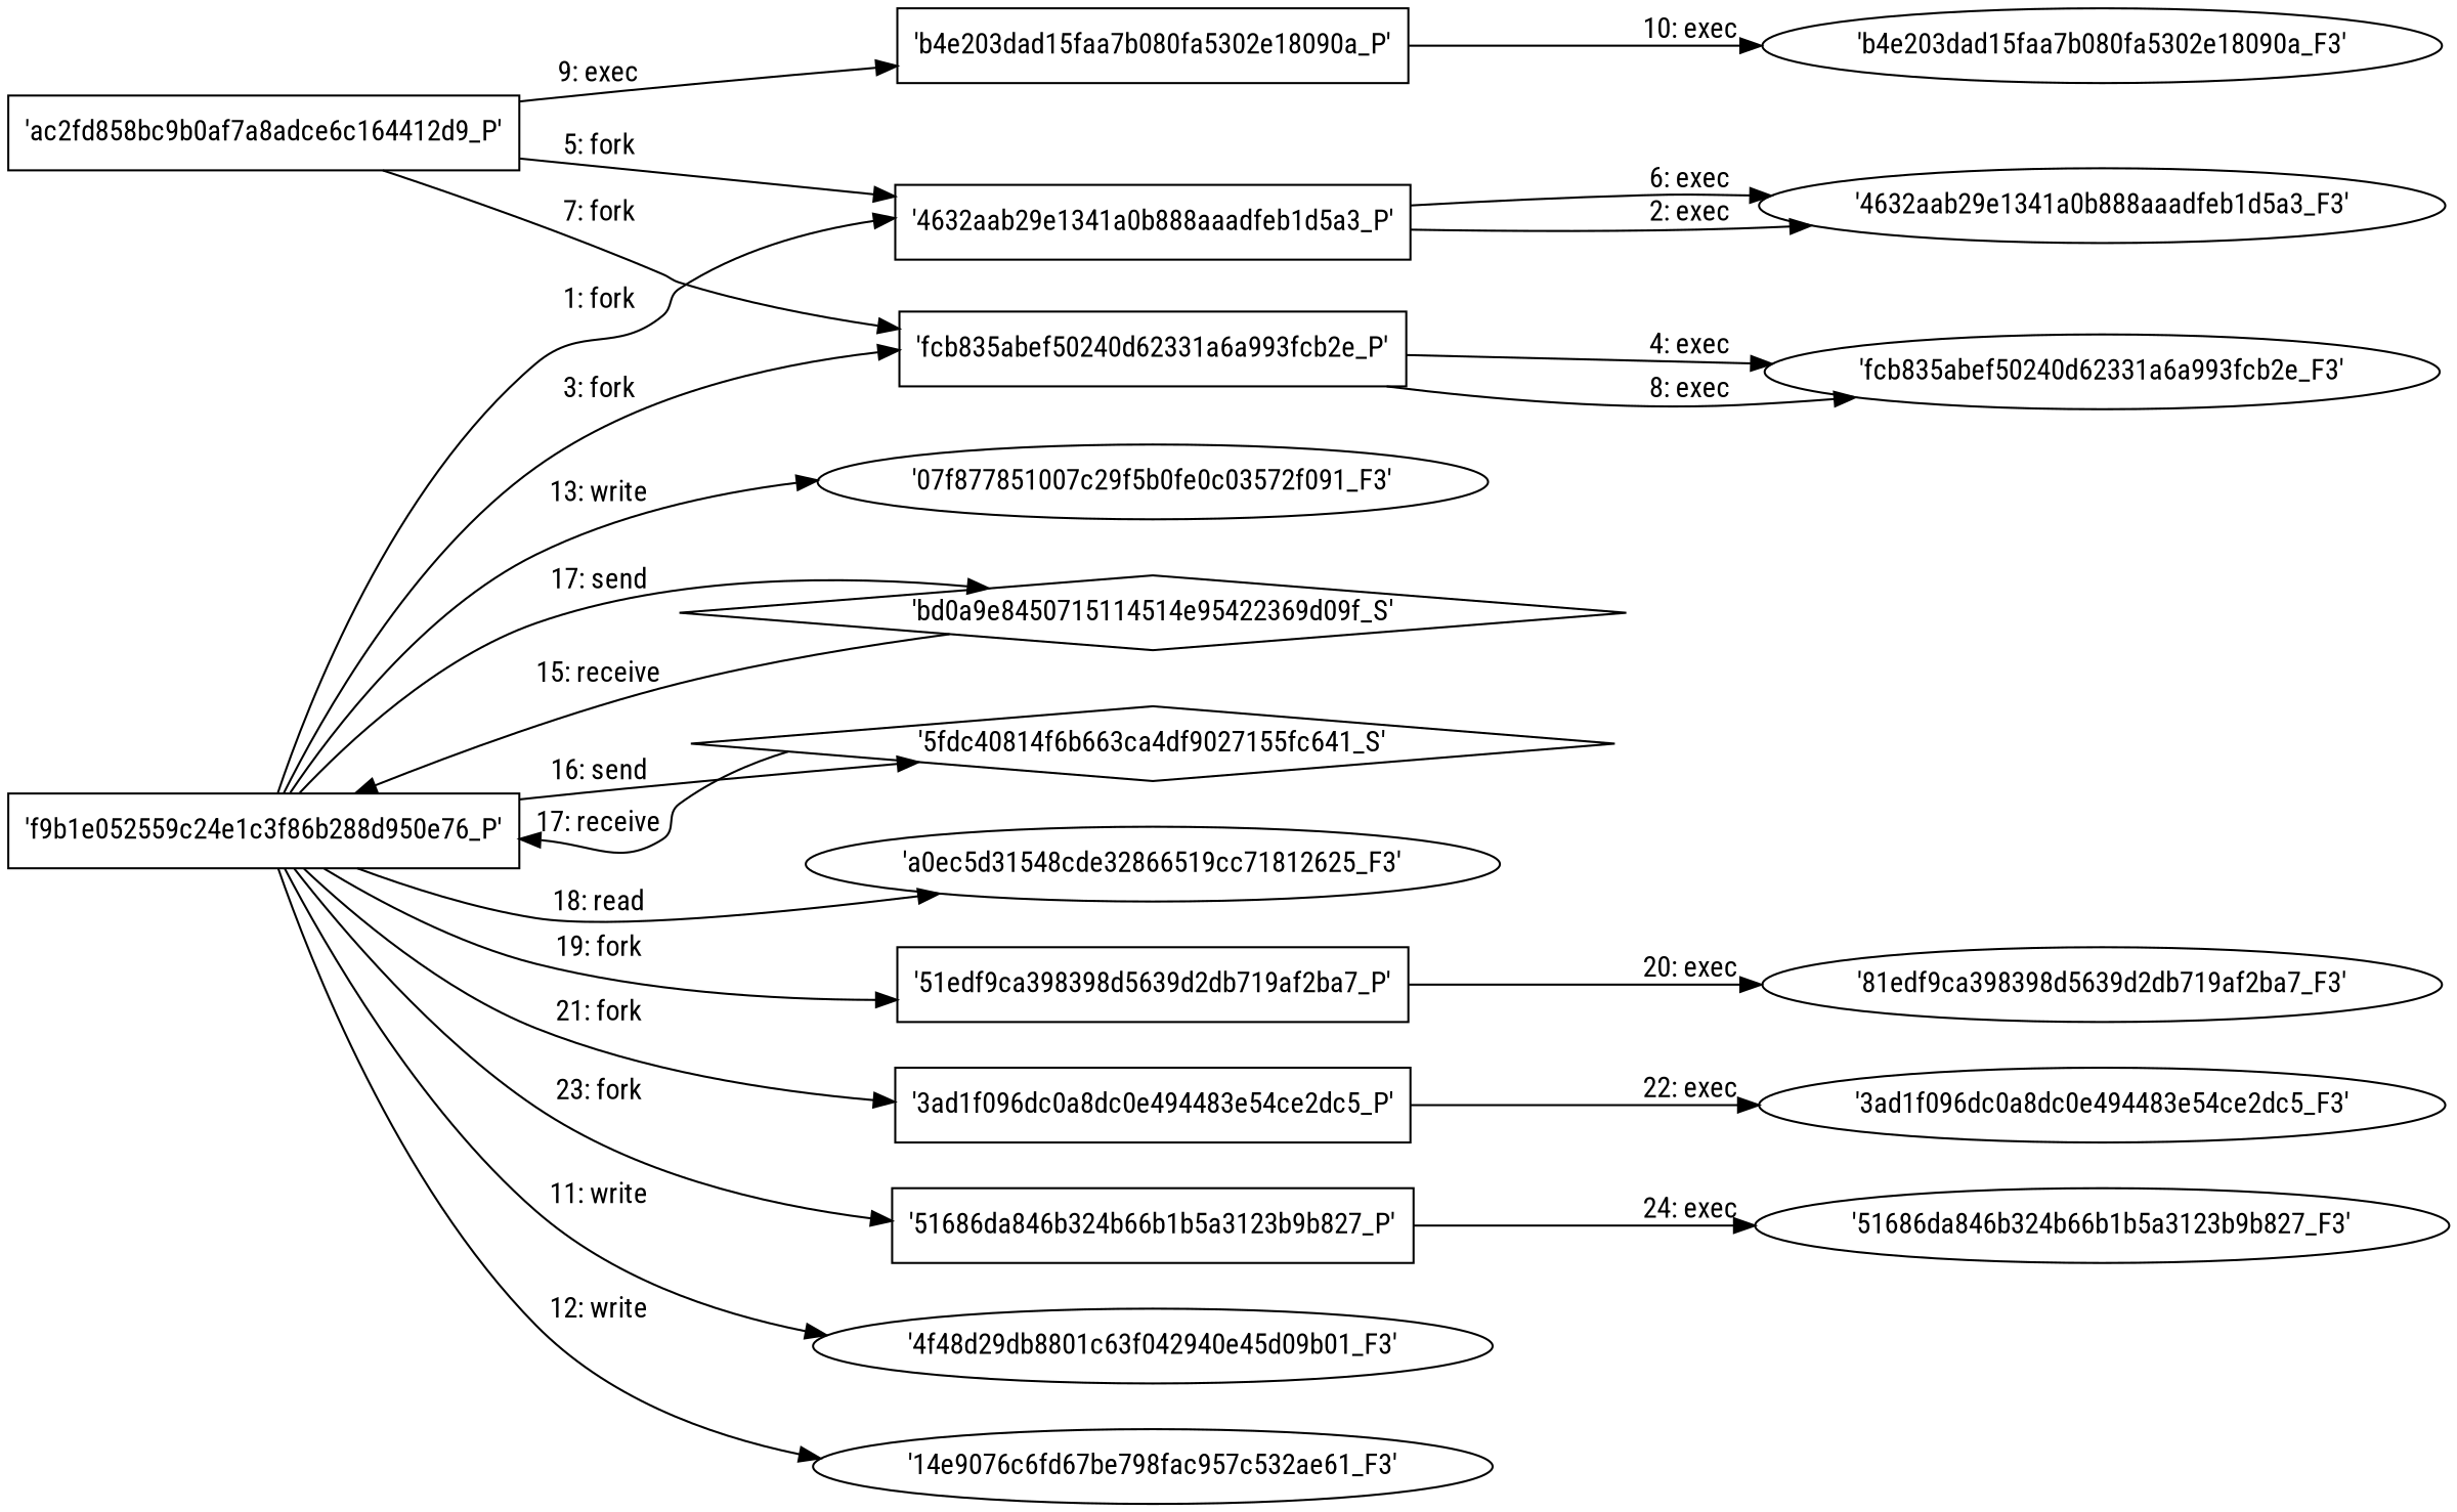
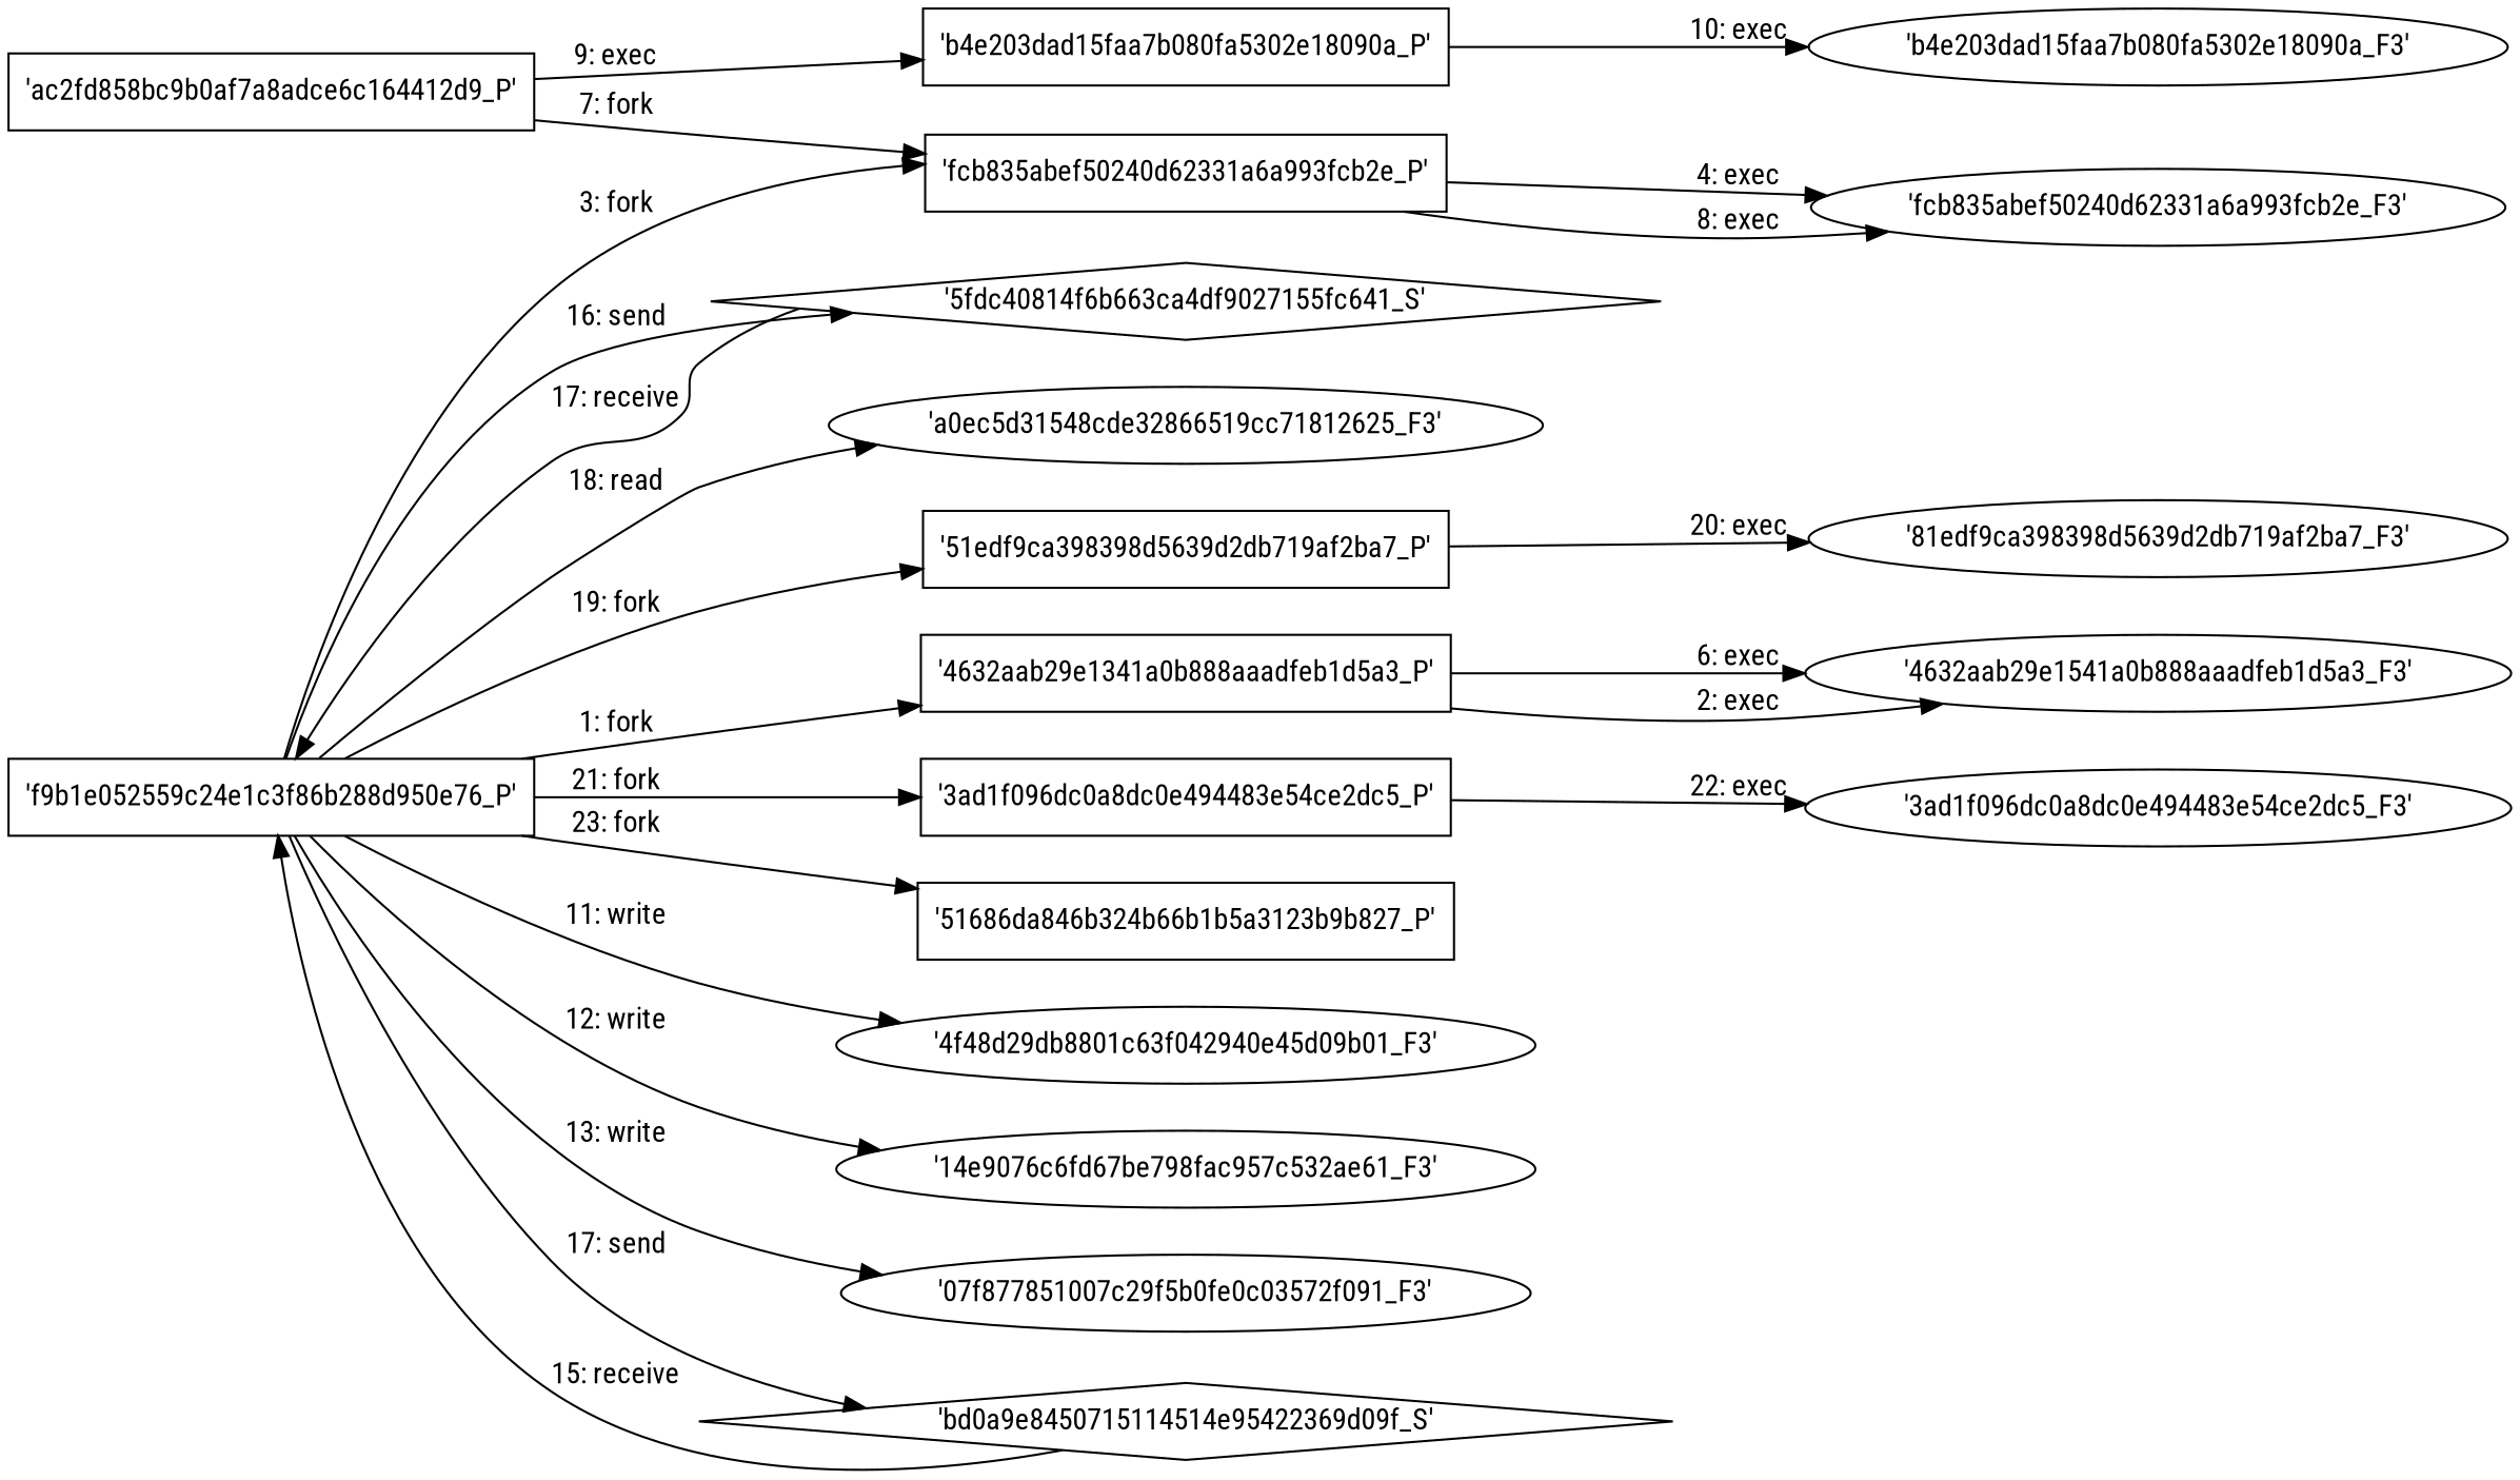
  digraph {
    engine=neato
    fixedsize=false
    fontname="Roboto Condensed"
    fontsize=10
    nodesep=0.3
    rankdir=LR
    ranksep=0
    splines=true
    node [fontname="Roboto Condensed" node_type=Process shape=ellipse]
    edge [fontname="Roboto Condensed"]
    "'f9b1e052559c24e1c3f86b288d950e76_P'" [shape=box]
    "'4632aab29e1341a0b888aaadfeb1d5a3_P'" [shape=box]
    "'fcb835abef50240d62331a6a993fcb2e_P'" [shape=box]
    "'4f48d29db8801c63f042940e45d09b01_F3'" [node_type=file]
    "'14e9076c6fd67be798fac957c532ae61_F3'" [node_type=file]
    "'07f877851007c29f5b0fe0c03572f091_F3'" [node_type=file]
    "'bd0a9e8450715114514e95422369d09f_S'" [node_type=Socket shape=diamond]
    "'5fdc40814f6b663ca4df9027155fc641_S'" [node_type=Socket shape=diamond]
    "'a0ec5d31548cde32866519cc71812625_F3'" [node_type=file]
    "'51edf9ca398398d5639d2db719af2ba7_P'" [shape=box]
    "'3ad1f096dc0a8dc0e494483e54ce2dc5_P'" [shape=box]
    "'51686da846b324b66b1b5a3123b9b827_P'" [shape=box]
-   "'4632aab29e1341a0b888aaadfeb1d5a3_F3'" [node_type=File]
+   "'4632aab29e1341a0b888aaadfeb1d5a3_F3'" [node_type=File label="'4632aab29e1541a0b888aaadfeb1d5a3_F3'"]
    "'fcb835abef50240d62331a6a993fcb2e_F3'" [node_type=File]
    n15 [label="'81edf9ca398398d5639d2db719af2ba7_F3'" node_type=File]
    "'3ad1f096dc0a8dc0e494483e54ce2dc5_F3'" [node_type=File]
-   "'51686da846b324b66b1b5a3123b9b827_F3'" [node_type=File]
    "'ac2fd858bc9b0af7a8adce6c164412d9_P'" [shape=box]
    "'b4e203dad15faa7b080fa5302e18090a_P'" [shape=box]
    "'b4e203dad15faa7b080fa5302e18090a_F3'" [node_type=File]
    "'f9b1e052559c24e1c3f86b288d950e76_P'" -> "'4632aab29e1341a0b888aaadfeb1d5a3_P'" [label="1: fork"]
    "'f9b1e052559c24e1c3f86b288d950e76_P'" -> "'fcb835abef50240d62331a6a993fcb2e_P'" [label="3: fork"]
    "'f9b1e052559c24e1c3f86b288d950e76_P'" -> "'4f48d29db8801c63f042940e45d09b01_F3'" [label="11: write"]
    "'f9b1e052559c24e1c3f86b288d950e76_P'" -> "'14e9076c6fd67be798fac957c532ae61_F3'" [label="12: write"]
    "'f9b1e052559c24e1c3f86b288d950e76_P'" -> "'07f877851007c29f5b0fe0c03572f091_F3'" [label="13: write"]
    "'f9b1e052559c24e1c3f86b288d950e76_P'" -> "'bd0a9e8450715114514e95422369d09f_S'" [label="17: send"]
    "'f9b1e052559c24e1c3f86b288d950e76_P'" -> "'5fdc40814f6b663ca4df9027155fc641_S'" [label="16: send"]
    "'f9b1e052559c24e1c3f86b288d950e76_P'" -> "'a0ec5d31548cde32866519cc71812625_F3'" [label="18: read"]
    "'f9b1e052559c24e1c3f86b288d950e76_P'" -> "'51edf9ca398398d5639d2db719af2ba7_P'" [label="19: fork"]
    "'f9b1e052559c24e1c3f86b288d950e76_P'" -> "'3ad1f096dc0a8dc0e494483e54ce2dc5_P'" [label="21: fork"]
    "'f9b1e052559c24e1c3f86b288d950e76_P'" -> "'51686da846b324b66b1b5a3123b9b827_P'" [label="23: fork"]
    "'4632aab29e1341a0b888aaadfeb1d5a3_P'" -> "'4632aab29e1341a0b888aaadfeb1d5a3_F3'" [label="2: exec"]
    "'4632aab29e1341a0b888aaadfeb1d5a3_P'" -> "'4632aab29e1341a0b888aaadfeb1d5a3_F3'" [label="6: exec"]
    "'fcb835abef50240d62331a6a993fcb2e_P'" -> "'fcb835abef50240d62331a6a993fcb2e_F3'" [label="4: exec"]
    "'fcb835abef50240d62331a6a993fcb2e_P'" -> "'fcb835abef50240d62331a6a993fcb2e_F3'" [label="8: exec"]
    "'bd0a9e8450715114514e95422369d09f_S'" -> "'f9b1e052559c24e1c3f86b288d950e76_P'" [label="15: receive"]
    "'5fdc40814f6b663ca4df9027155fc641_S'" -> "'f9b1e052559c24e1c3f86b288d950e76_P'" [label="17: receive"]
    "'51edf9ca398398d5639d2db719af2ba7_P'" -> n15 [label="20: exec"]
    "'3ad1f096dc0a8dc0e494483e54ce2dc5_P'" -> "'3ad1f096dc0a8dc0e494483e54ce2dc5_F3'" [label="22: exec"]
-   "'51686da846b324b66b1b5a3123b9b827_P'" -> "'51686da846b324b66b1b5a3123b9b827_F3'" [label="24: exec"]
-   "'ac2fd858bc9b0af7a8adce6c164412d9_P'" -> "'4632aab29e1341a0b888aaadfeb1d5a3_P'" [label="5: fork"]
    "'ac2fd858bc9b0af7a8adce6c164412d9_P'" -> "'fcb835abef50240d62331a6a993fcb2e_P'" [label="7: fork"]
    "'ac2fd858bc9b0af7a8adce6c164412d9_P'" -> "'b4e203dad15faa7b080fa5302e18090a_P'" [label="9: exec"]
    "'b4e203dad15faa7b080fa5302e18090a_P'" -> "'b4e203dad15faa7b080fa5302e18090a_F3'" [label="10: exec"]
  }
